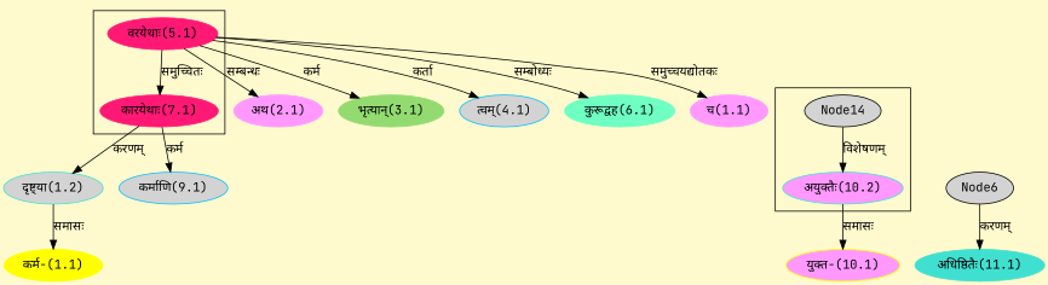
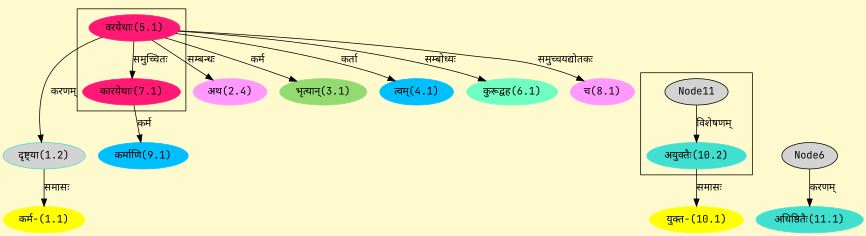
  digraph {
    bgcolor=lemonchiffon1
    compound=true
    fontname="JetBrains Mono"
    rankdir=BT
    node [color="#40E0D0" fontname="JetBrains Mono" style=filled]
    edge [dir=back fontname="JetBrains Mono"]
    n1 [color="#FF1975" label="कारयेथाः(7.1)"]
    n2 [color="#FF1975" label="वरयेथाः(5.1)"]
-   n3 [label="अयुक्तैः(10.2)" fillcolor="#FF99FF"]
-   Node11 [label=Node14 color=""]
+   n3 [label="अयुक्तैः(10.2)"]
+   Node11 [color=""]
    n5 [color="#FFFF00" label="कर्म-(1.1)"]
    n6 [fillcolor=lightgrey label="दृष्ट्या(1.2)"]
-   n7 [color="#FF99FF" label="अथ(2.1)"]
+   n7 [color="#FF99FF" label="अथ(2.4)"]
    n8 [color="#93DB70" label="भृत्यान्(3.1)"]
-   n9 [color="#00BFFF" label="त्वम्(4.1)" fillcolor=lightgrey]
+   n9 [color="#00BFFF" label="त्वम्(4.1)"]
    n10 [color="#6FFFC3" label="कुरूद्वह(6.1)"]
-   n11 [color="#FF99FF" label="च(1.1)"]
-   n12 [color="#00BFFF" label="कर्माणि(9.1)" fillcolor=lightgrey]
-   n13 [color="#FFFF00" label="युक्त-(10.1)" fillcolor="#FF99FF"]
+   n11 [color="#FF99FF" label="च(8.1)"]
+   n12 [color="#00BFFF" label="कर्माणि(9.1)"]
+   n13 [color="#FFFF00" label="युक्त-(10.1)"]
    n14 [label="अधिष्ठितैः(11.1)"]
    n15 [label=Node6 color=""]
    subgraph cluster_1 {
      n1
      n2
    }
    subgraph cluster_2 {
      n3
      Node11
    }
    n1 -> n2 [label="समुच्चितः"]
    n3 -> Node11 [label="विशेषणम्"]
    n5 -> n6 [label="समासः"]
-   n6 -> n1 [label="करणम्"]
+   n6 -> n2 [label="करणम्"]
    n7 -> n2 [label="सम्बन्धः"]
    n8 -> n2 [label="कर्म"]
    n9 -> n2 [label="कर्ता"]
    n10 -> n2 [label="सम्बोध्यः"]
    n11 -> n2 [label="समुच्चयद्योतकः"]
    n12 -> n1 [label="कर्म"]
    n13 -> n3 [label="समासः"]
    n14 -> n15 [label="करणम्"]
  }
